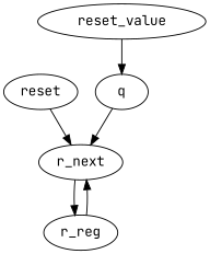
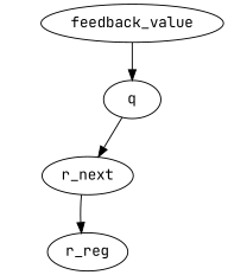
  strict digraph {
    fontname="JetBrains Mono"
    node [fontname="JetBrains Mono"]
    edge [fontname="JetBrains Mono" weight=1.0]
-   reset
    r_next
    r_reg
    q
-   feedback_value [label=reset_value]
-   reset -> r_next
+   feedback_value
    r_next -> r_reg
-   r_reg -> r_next
    q -> r_next
    feedback_value -> q
  }
